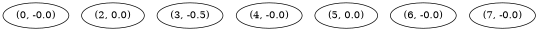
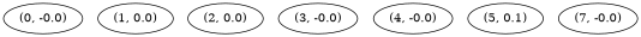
  digraph {
    n1 [label="(0, -0.0)"]
+   n2 [label="(1, 0.0)"]
    n3 [label="(2, 0.0)"]
-   n4 [label="(3, -0.5)"]
+   n4 [label="(3, -0.0)"]
    n5 [label="(4, -0.0)"]
-   n6 [label="(5, 0.0)"]
-   n7 [label="(6, -0.0)"]
+   n6 [label="(5, 0.1)"]
    n8 [label="(7, -0.0)"]
  }
